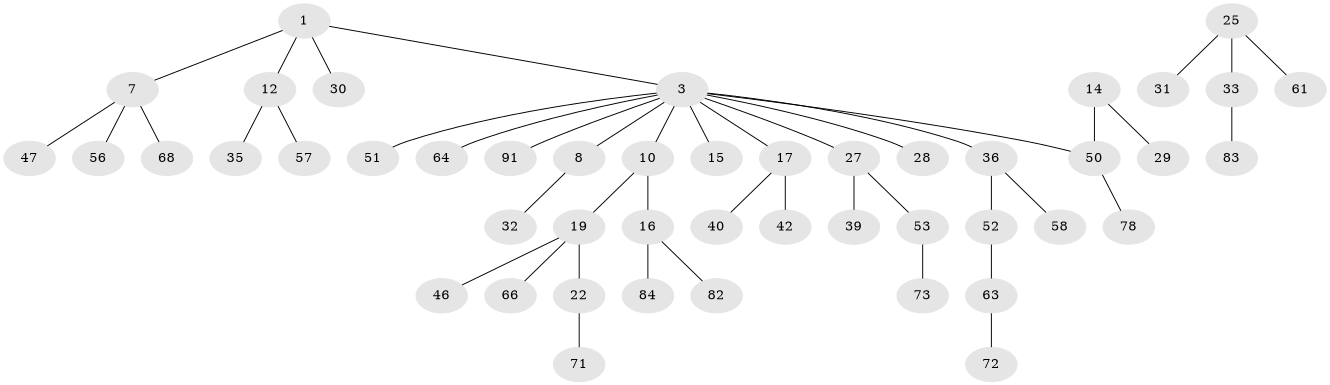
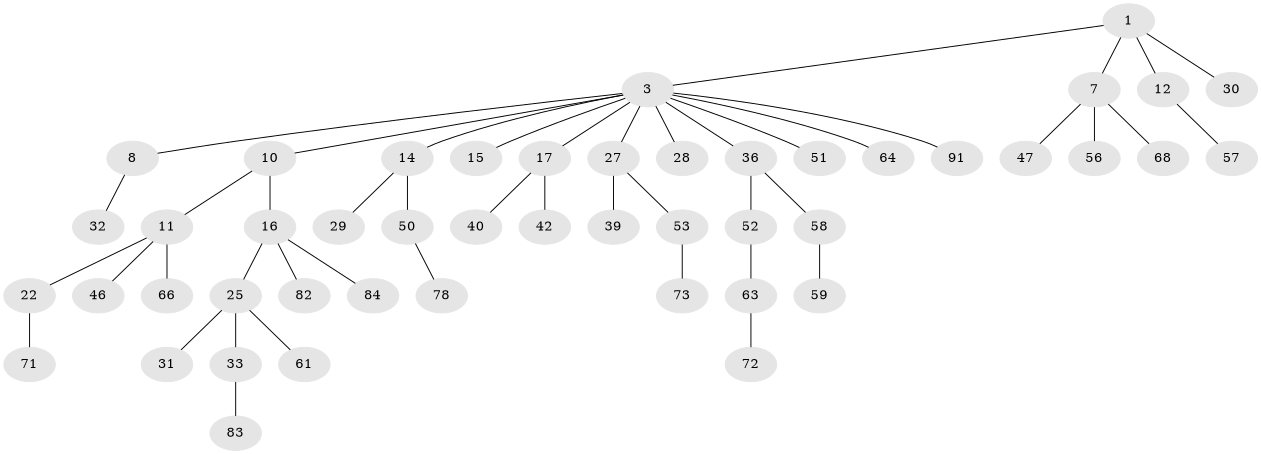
  graph {
    node [color=gray90 style=filled]
    1 [super="+2+5"]
    3 [super="+4+9+6"]
    7 [super="+71+26+13"]
    12
    30
    8 [super="+41+87+45"]
    10
    14 [super="+23"]
    15
    17 [super="+18+34+20"]
    27
    28 [super="+55+43"]
    36 [super="+48+95"]
    51
    64
    91
    47 [super="+94"]
    56
    68
-   35 [super="+69"]
    57
    32
-   11 [label=19]
+   11
    16 [super="+19"]
    29
    50
    40
    42
    39
    53
    52 [super="+92+72+60"]
    58 [super="+74"]
    22 [super="+24"]
    46
    66 [super="+86"]
    25
    82
    84
    n39 [label=71]
    78 [super="+85"]
    31
    33
    61 [super="+80"]
    83
    73 [super="+88"]
    63
+   59 [super="+67"]
    n48 [label=72]
    1 -- 3
    1 -- 7
    1 -- 12
    1 -- 30
    3 -- 8
    3 -- 10
-   3 -- 50
+   3 -- 14
    3 -- 15
    3 -- 17
    3 -- 27
    3 -- 28
    3 -- 36
    3 -- 51
    3 -- 64
    3 -- 91
    7 -- 47
    7 -- 56
    7 -- 68
-   12 -- 35
    12 -- 57
    8 -- 32
    10 -- 11
    10 -- 16
    14 -- 29
    14 -- 50
    17 -- 40
    17 -- 42
    27 -- 39
    27 -- 53
    36 -- 52
    36 -- 58
    11 -- 22
    11 -- 46
    11 -- 66
+   16 -- 25
    16 -- 82
    16 -- 84
    50 -- 78
    53 -- 73
    52 -- 63
+   58 -- 59
    22 -- n39
    25 -- 31
    25 -- 33
    25 -- 61
    33 -- 83
    63 -- n48
  }
